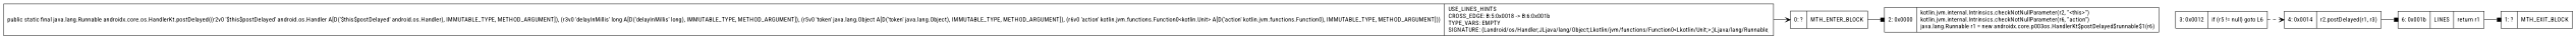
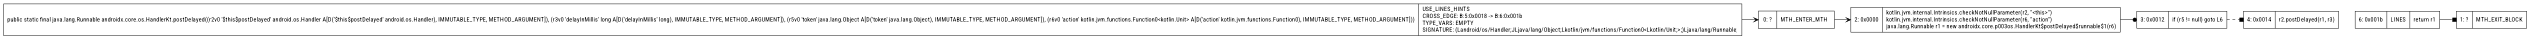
  digraph {
    fontname="Roboto Condensed"
    rankdir=LR
    node [fontname="Roboto Condensed" shape=record]
    edge [arrowhead=box fontname="Roboto Condensed"]
-   n1 [label="{0\:\ ?|MTH_ENTER_BLOCK\l}"]
+   n1 [label="{0\:\ ?|MTH_ENTER_MTH\l}"]
    n2 [label="{2\:\ 0x0000|kotlin.jvm.internal.Intrinsics.checkNotNullParameter(r2, \"\<this\>\")\lkotlin.jvm.internal.Intrinsics.checkNotNullParameter(r6, \"action\")\ljava.lang.Runnable r1 = new androidx.core.p003os.HandlerKt$postDelayed$runnable$1(r6)\l}"]
    n3 [label="{3\:\ 0x0012|if (r5 != null) goto L6\l}"]
    n4 [label="{4\:\ 0x0014|r2.postDelayed(r1, r3)\l}"]
    n5 [label="{6\:\ 0x001b|LINES\l|return r1\l}"]
    n6 [label="{1\:\ ?|MTH_EXIT_BLOCK\l}"]
    n7 [label="{public static final java.lang.Runnable androidx.core.os.HandlerKt.postDelayed((r2v0 '$this$postDelayed' android.os.Handler A[D('$this$postDelayed' android.os.Handler), IMMUTABLE_TYPE, METHOD_ARGUMENT]), (r3v0 'delayInMillis' long A[D('delayInMillis' long), IMMUTABLE_TYPE, METHOD_ARGUMENT]), (r5v0 'token' java.lang.Object A[D('token' java.lang.Object), IMMUTABLE_TYPE, METHOD_ARGUMENT]), (r6v0 'action' kotlin.jvm.functions.Function0\<kotlin.Unit\> A[D('action' kotlin.jvm.functions.Function0), IMMUTABLE_TYPE, METHOD_ARGUMENT]))  | USE_LINES_HINTS\lCROSS_EDGE: B:5:0x0018 \-\> B:6:0x001b\lTYPE_VARS: EMPTY\lSIGNATURE: (Landroid\/os\/Handler;JLjava\/lang\/Object;Lkotlin\/jvm\/functions\/Function0\<Lkotlin\/Unit;\>;)Ljava\/lang\/Runnable;\l}"]
-   n1 -> n2
-   n3 -> n4 [arrowhead=vee style=dashed]
-   n4 -> n5
+   n1 -> n2 [arrowhead=vee]
+   n2 -> n3 [arrowhead=dot]
+   n3 -> n4 [style=dashed]
    n5 -> n6
    n7 -> n1 [arrowhead=vee]
  }
